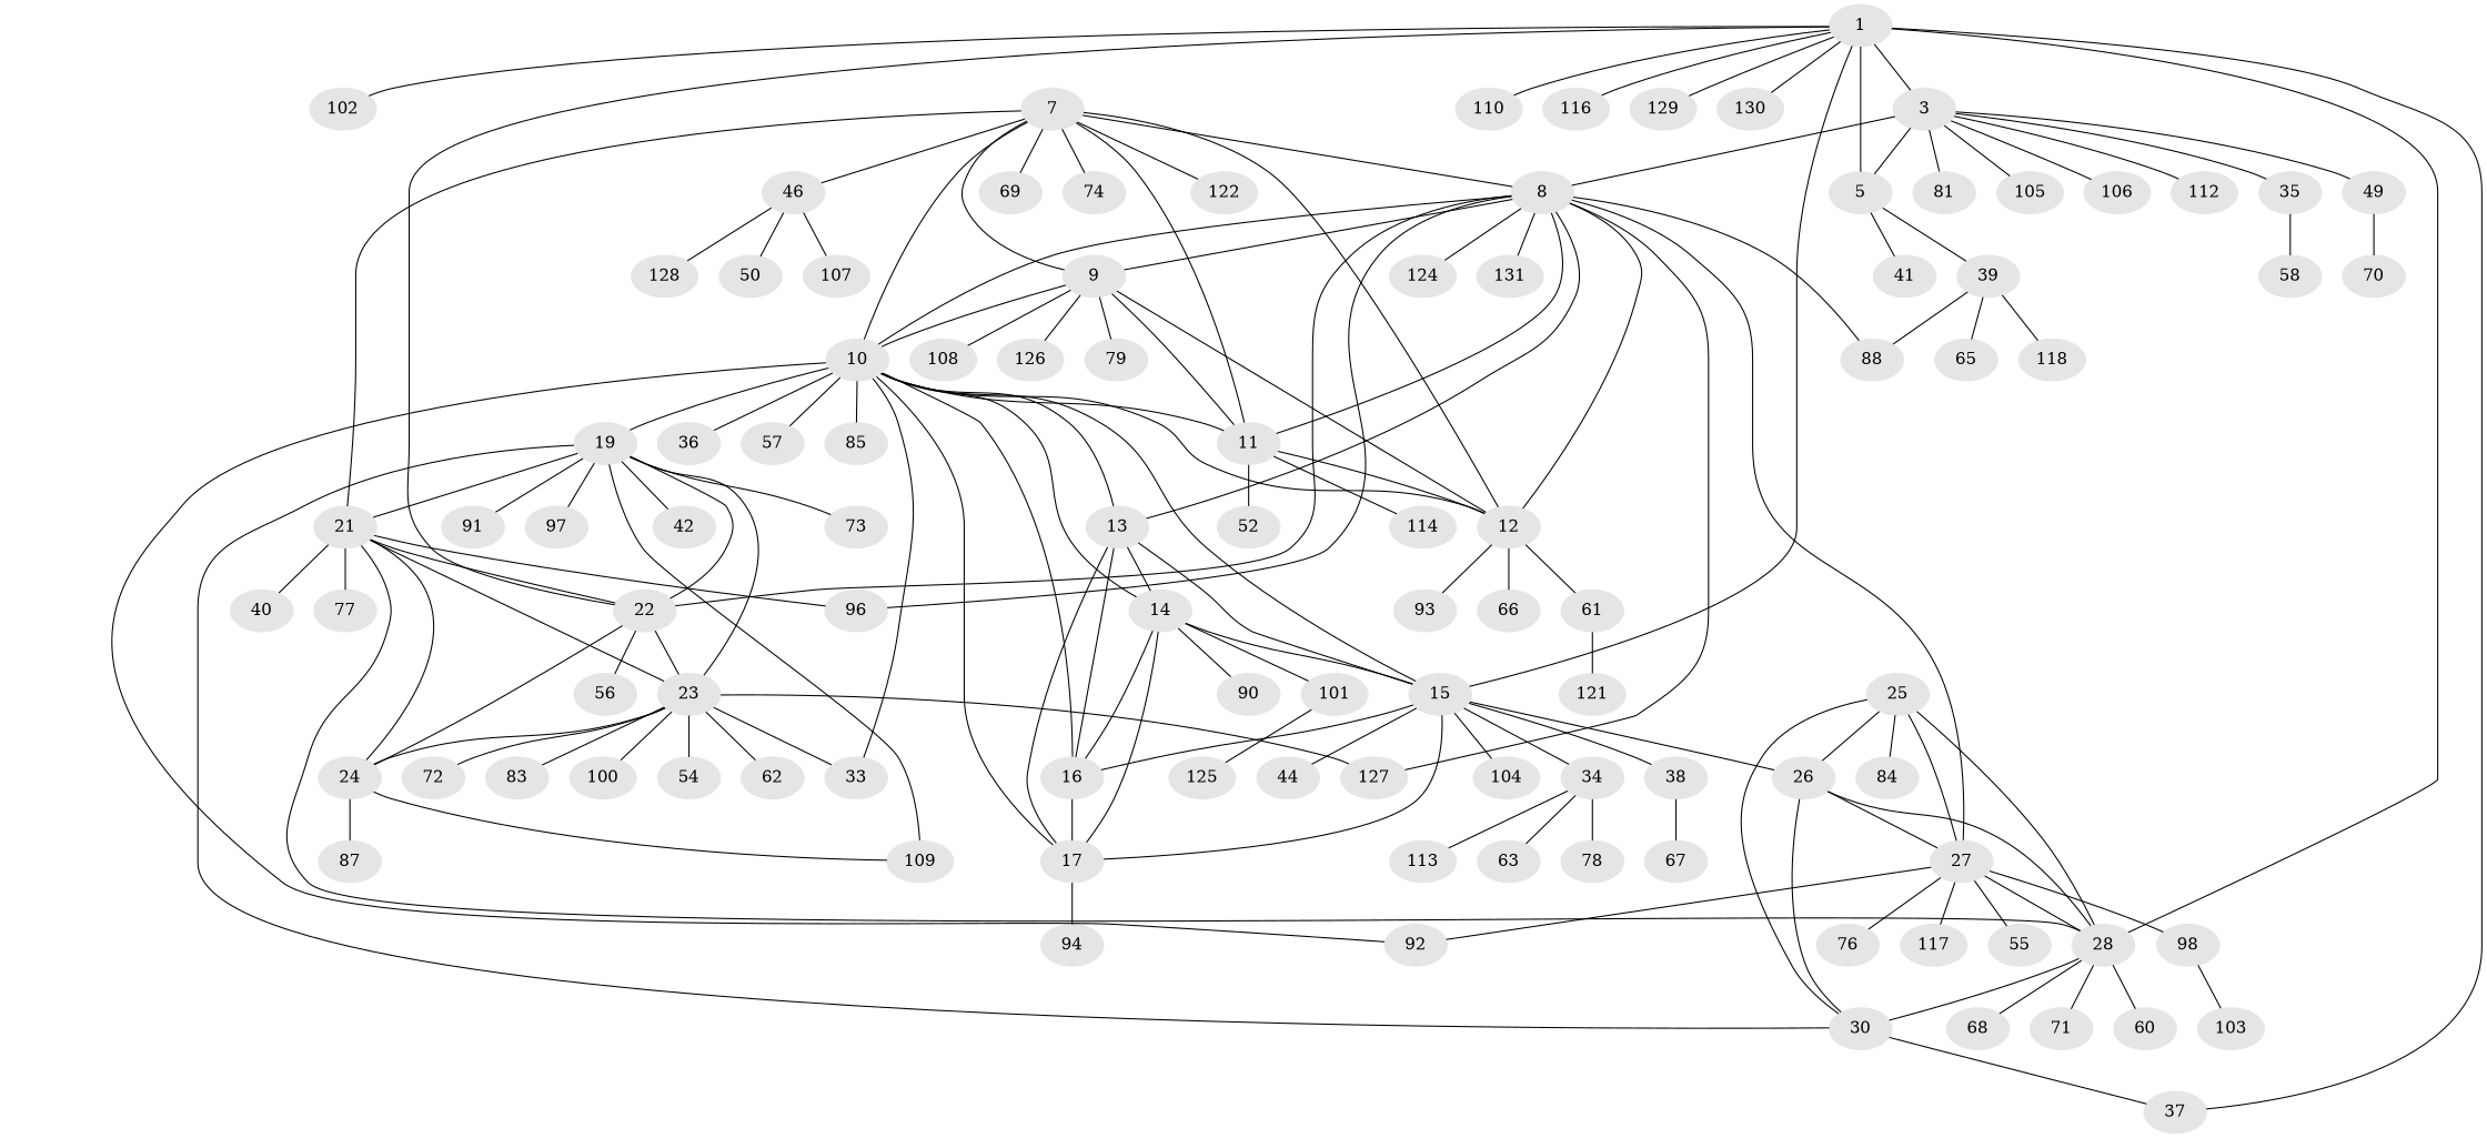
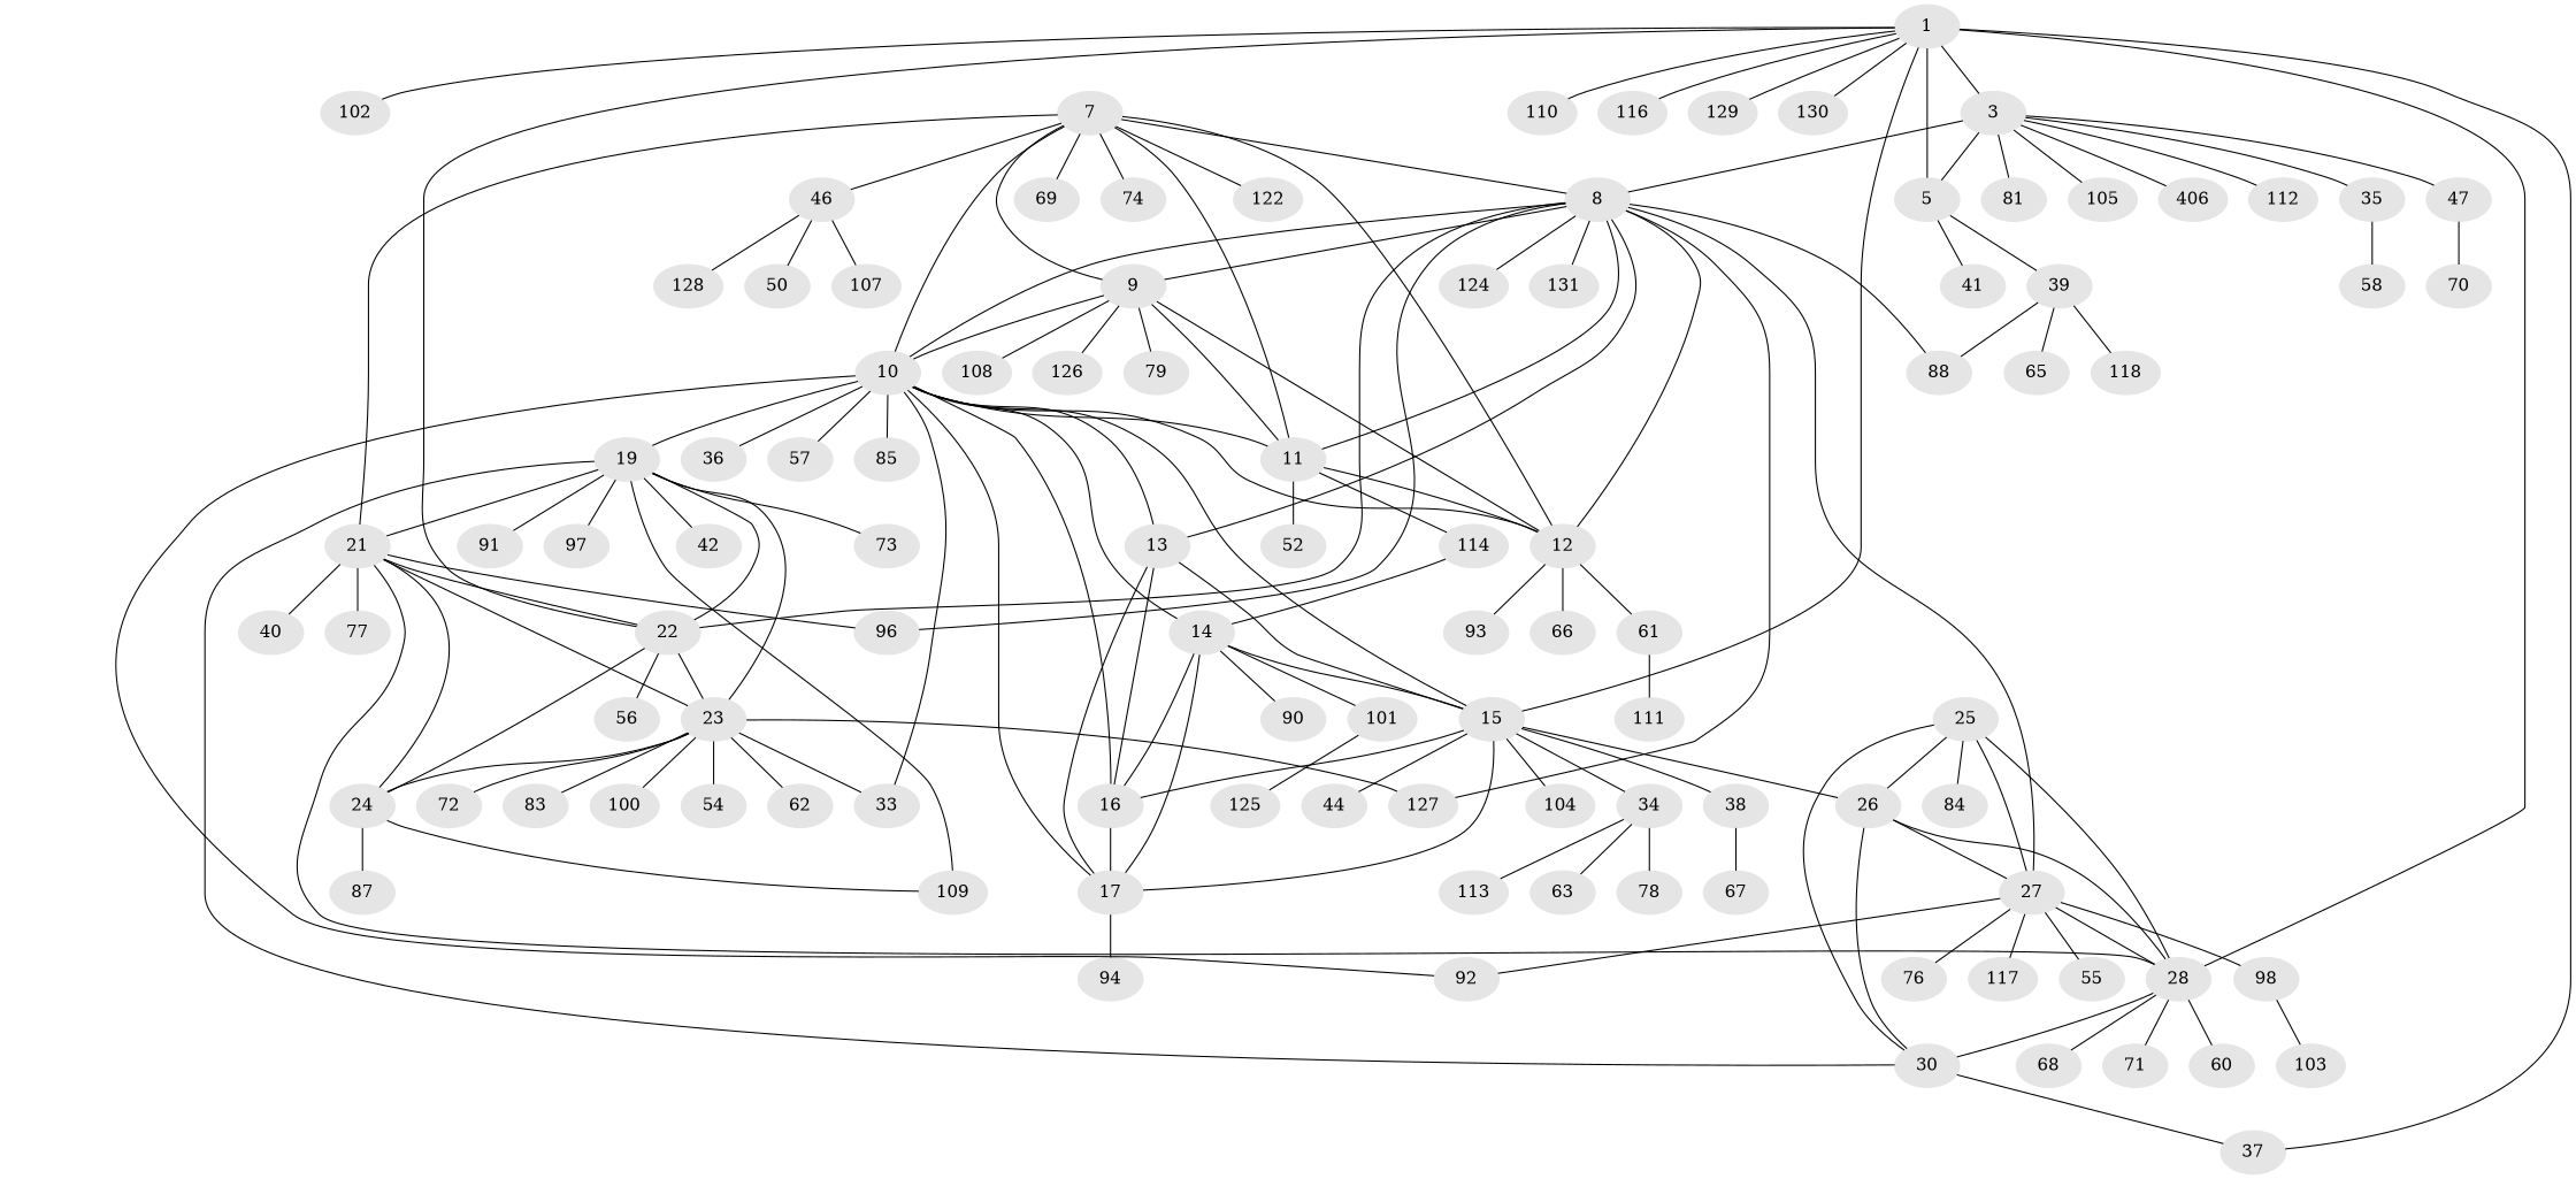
  graph {
    node [color=gray90 style=filled]
    1 [super="+2"]
    3 [super="+4"]
    5 [super="+6"]
    15 [super="+32"]
    22 [super="+99"]
    28 [super="+29"]
    37
    102
    110
    116
    129
    130
    8 [super="+48"]
    35 [super="+80"]
-   49 [super="+123"]
+   49 [super="+123" label=47]
    81
    105
-   106
+   106 [label=406]
    112
    39 [super="+82"]
    41
    16
    17 [super="+51"]
    26
    34 [super="+53"]
    38
    44
    104
    23 [super="+43"]
    24
    56
    30 [super="+31"]
    60 [super="+121"]
    68
    71
    9 [super="+64"]
    10 [super="+18"]
    11
    12 [super="+120"]
    13 [super="+75"]
    27 [super="+59"]
    88
    96
    124
    127
    131
    58
    70
    65
    118
    7 [super="+95"]
    21 [super="+45"]
    46 [super="+86"]
    69
    74
    122
    79
    108
    126
    14 [super="+89"]
    19 [super="+20"]
    33
    36
    57
    85
    92
    52
    114
    61
    66
    93
    40
    77
    50
    107
    128
    55 [super="+115"]
    76
    98
    117
    90
    101 [super="+119"]
    94
    42 [super="+47"]
    73
    91
    97
    109
-   111 [label=121]
+   111
    125
    63
    78
    113
    67
    54
    62
    72
    83
    100
    87
    25
    84
    103
    1 -- 3 [weight=4]
    1 -- 5 [weight=4]
    1 -- 15
    1 -- 22
    1 -- 28
    1 -- 37
    1 -- 102
    1 -- 110
    1 -- 116
    1 -- 129
    1 -- 130
    3 -- 5 [weight=4]
    3 -- 8
    3 -- 35
    3 -- 49
    3 -- 81
    3 -- 105
    3 -- 106
    3 -- 112
    5 -- 39
    5 -- 41
    15 -- 16
    15 -- 17
    15 -- 26
    15 -- 34
    15 -- 38
    15 -- 44
    15 -- 104
    22 -- 23
    22 -- 24
    22 -- 56
    28 -- 30 [weight=2]
    28 -- 60
    28 -- 68
    28 -- 71
    8 -- 22
    8 -- 9
    8 -- 10
    8 -- 11
    8 -- 12
    8 -- 13
    8 -- 27
    8 -- 88
    8 -- 96
    8 -- 124
    8 -- 127
    8 -- 131
    35 -- 58
    49 -- 70
    39 -- 88
    39 -- 65
    39 -- 118
    16 -- 17
    17 -- 94
    26 -- 28 [weight=2]
    26 -- 30
    26 -- 27
    34 -- 63
    34 -- 78
    34 -- 113
    38 -- 67
    23 -- 24
    23 -- 127
    23 -- 33
    23 -- 54
    23 -- 62
    23 -- 72
    23 -- 83
    23 -- 100
    24 -- 109
    24 -- 87
    30 -- 37
    9 -- 10
    9 -- 11
    9 -- 12
    9 -- 79
    9 -- 108
    9 -- 126
    10 -- 15
    10 -- 16
    10 -- 17
    10 -- 11
    10 -- 12
    10 -- 13
    10 -- 14
    10 -- 19
    10 -- 33
    10 -- 36
    10 -- 57
    10 -- 85
    10 -- 92
    11 -- 12
    11 -- 52
    11 -- 114
    12 -- 61
    12 -- 66
    12 -- 93
    13 -- 15
    13 -- 16
    13 -- 17
-   13 -- 14
+   114 -- 14
    27 -- 28 [weight=2]
    27 -- 92
    27 -- 55
    27 -- 76
    27 -- 98
    27 -- 117
    7 -- 8
    7 -- 9
    7 -- 10
    7 -- 11
    7 -- 12
    7 -- 21
    7 -- 46
    7 -- 69
    7 -- 74
    7 -- 122
    21 -- 22
    21 -- 28
    21 -- 23
    21 -- 24
    21 -- 96
    21 -- 40
    21 -- 77
    46 -- 50
    46 -- 107
    46 -- 128
    14 -- 15
    14 -- 16
    14 -- 17
    14 -- 90
    14 -- 101
    19 -- 22 [weight=2]
    19 -- 23 [weight=2]
    19 -- 30
    19 -- 21 [weight=2]
    19 -- 42
    19 -- 73
    19 -- 91
    19 -- 97
    19 -- 109 [weight=2]
    61 -- 111
    98 -- 103
    101 -- 125
    25 -- 28 [weight=2]
    25 -- 26
    25 -- 30
    25 -- 27
    25 -- 84
  }
